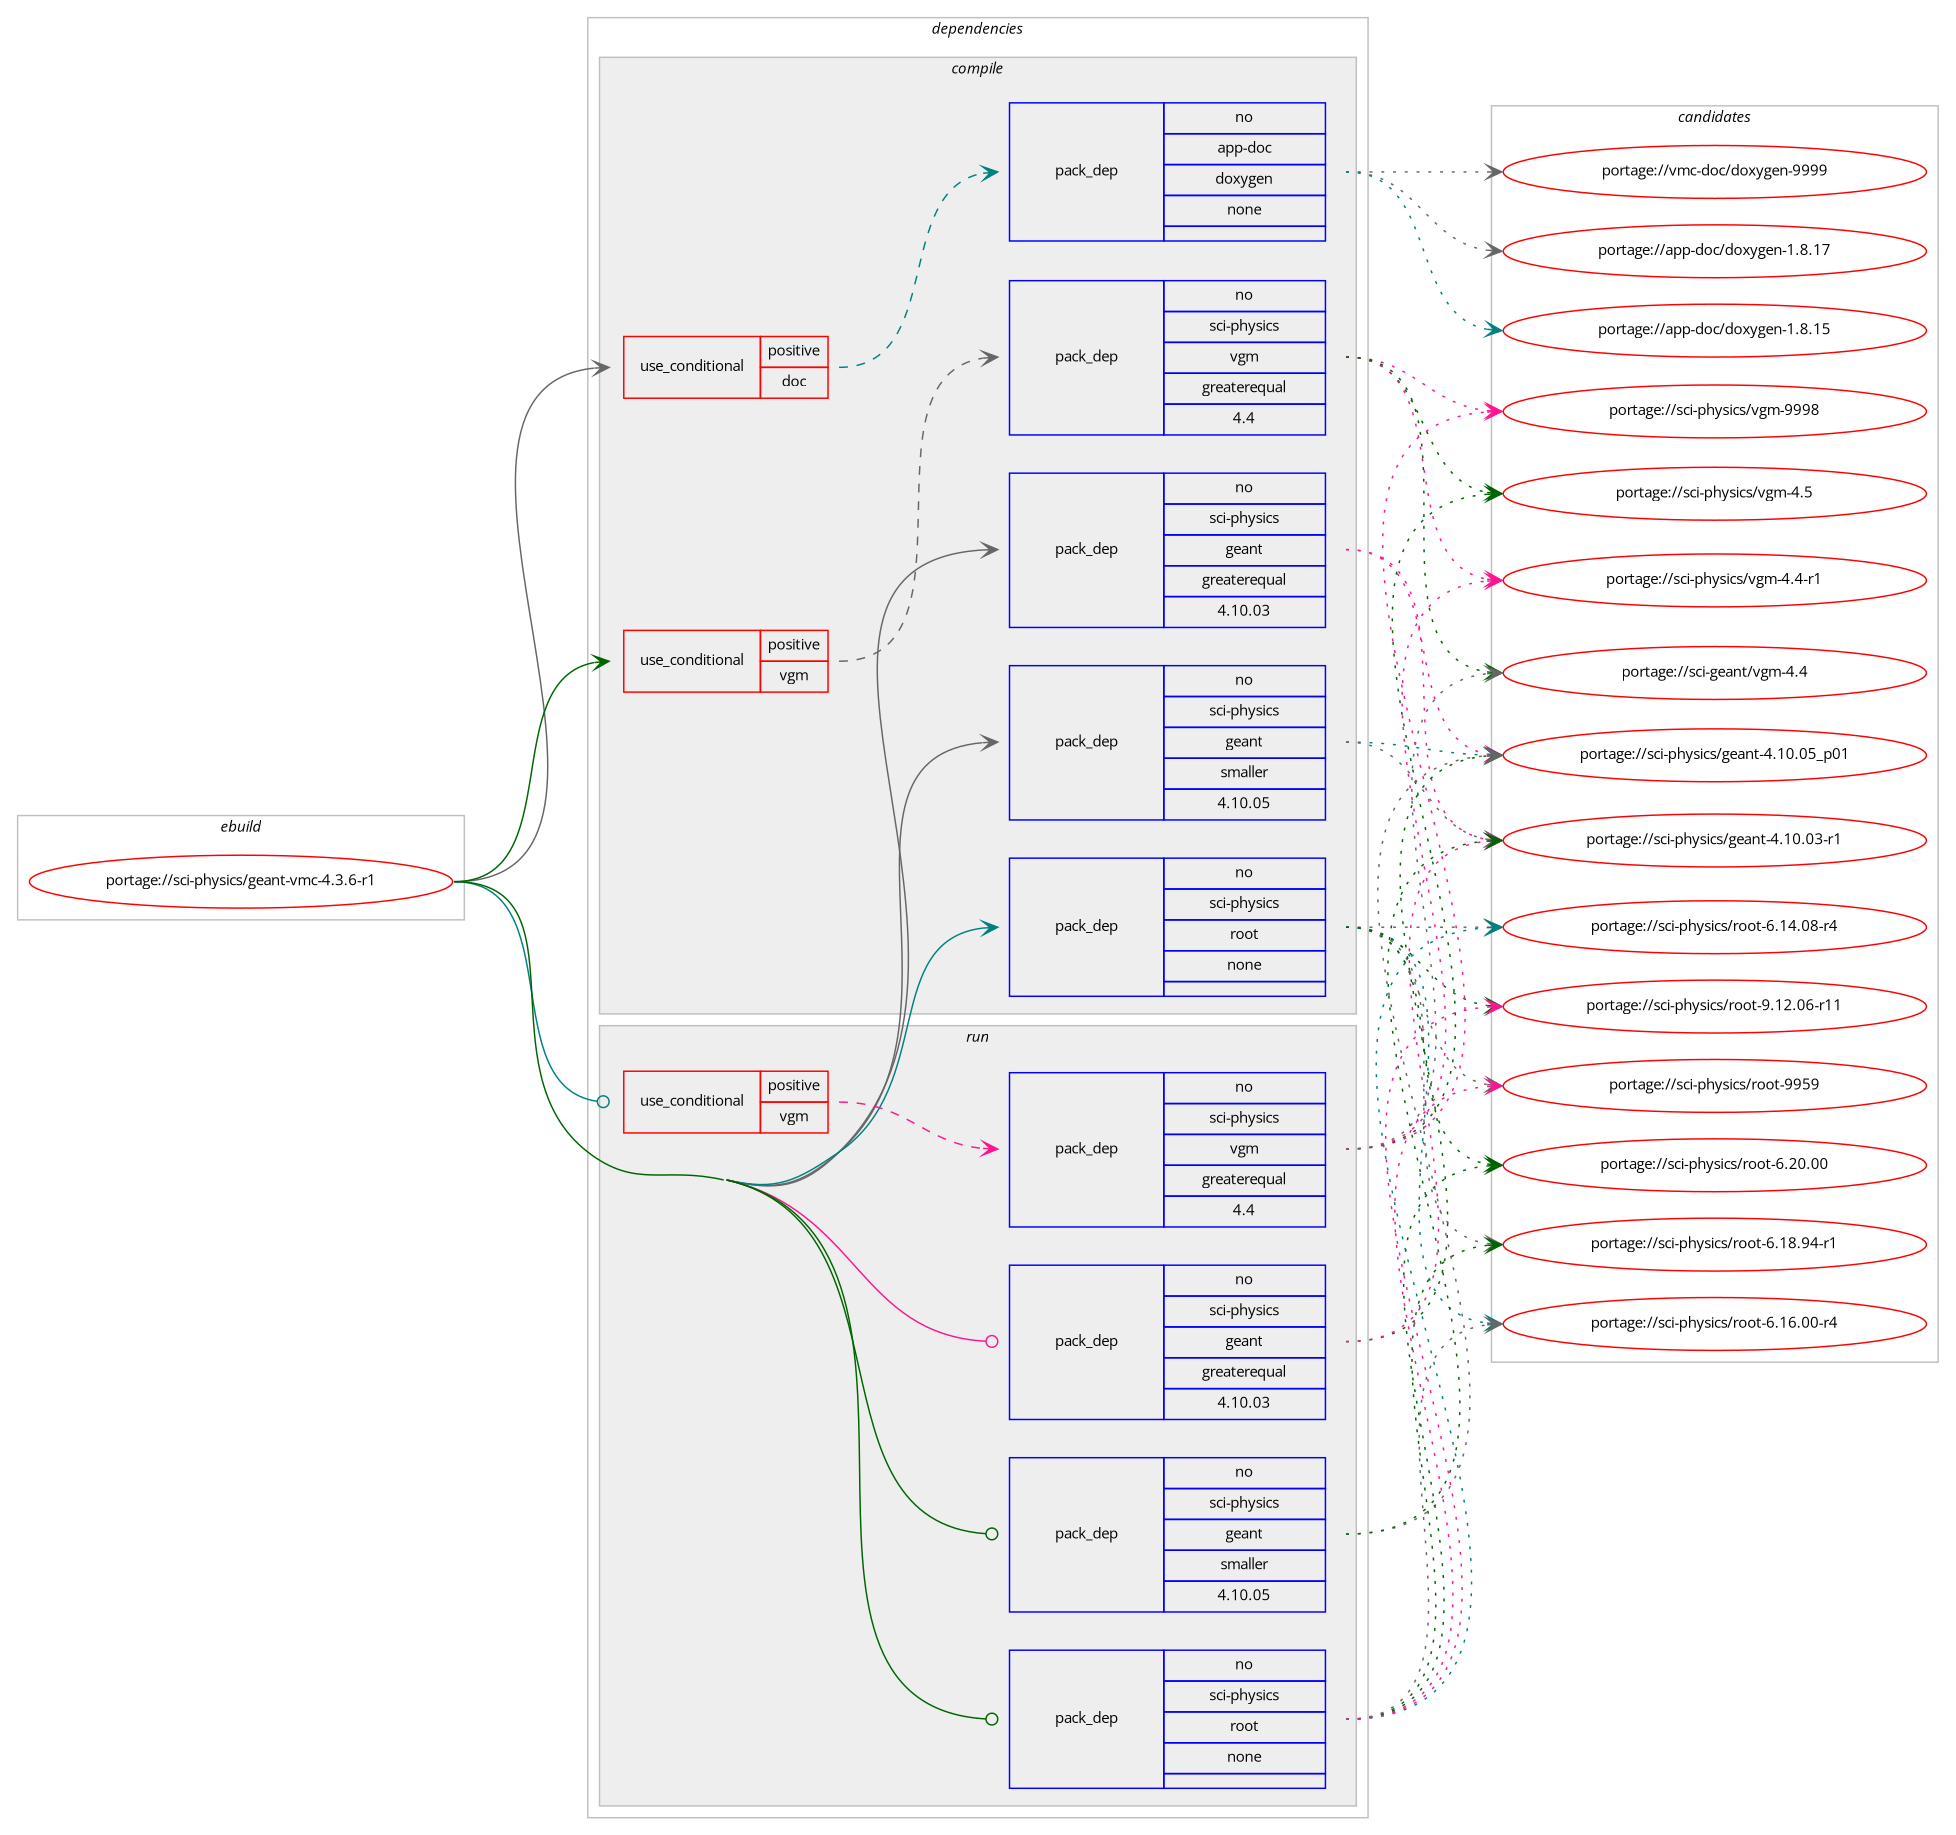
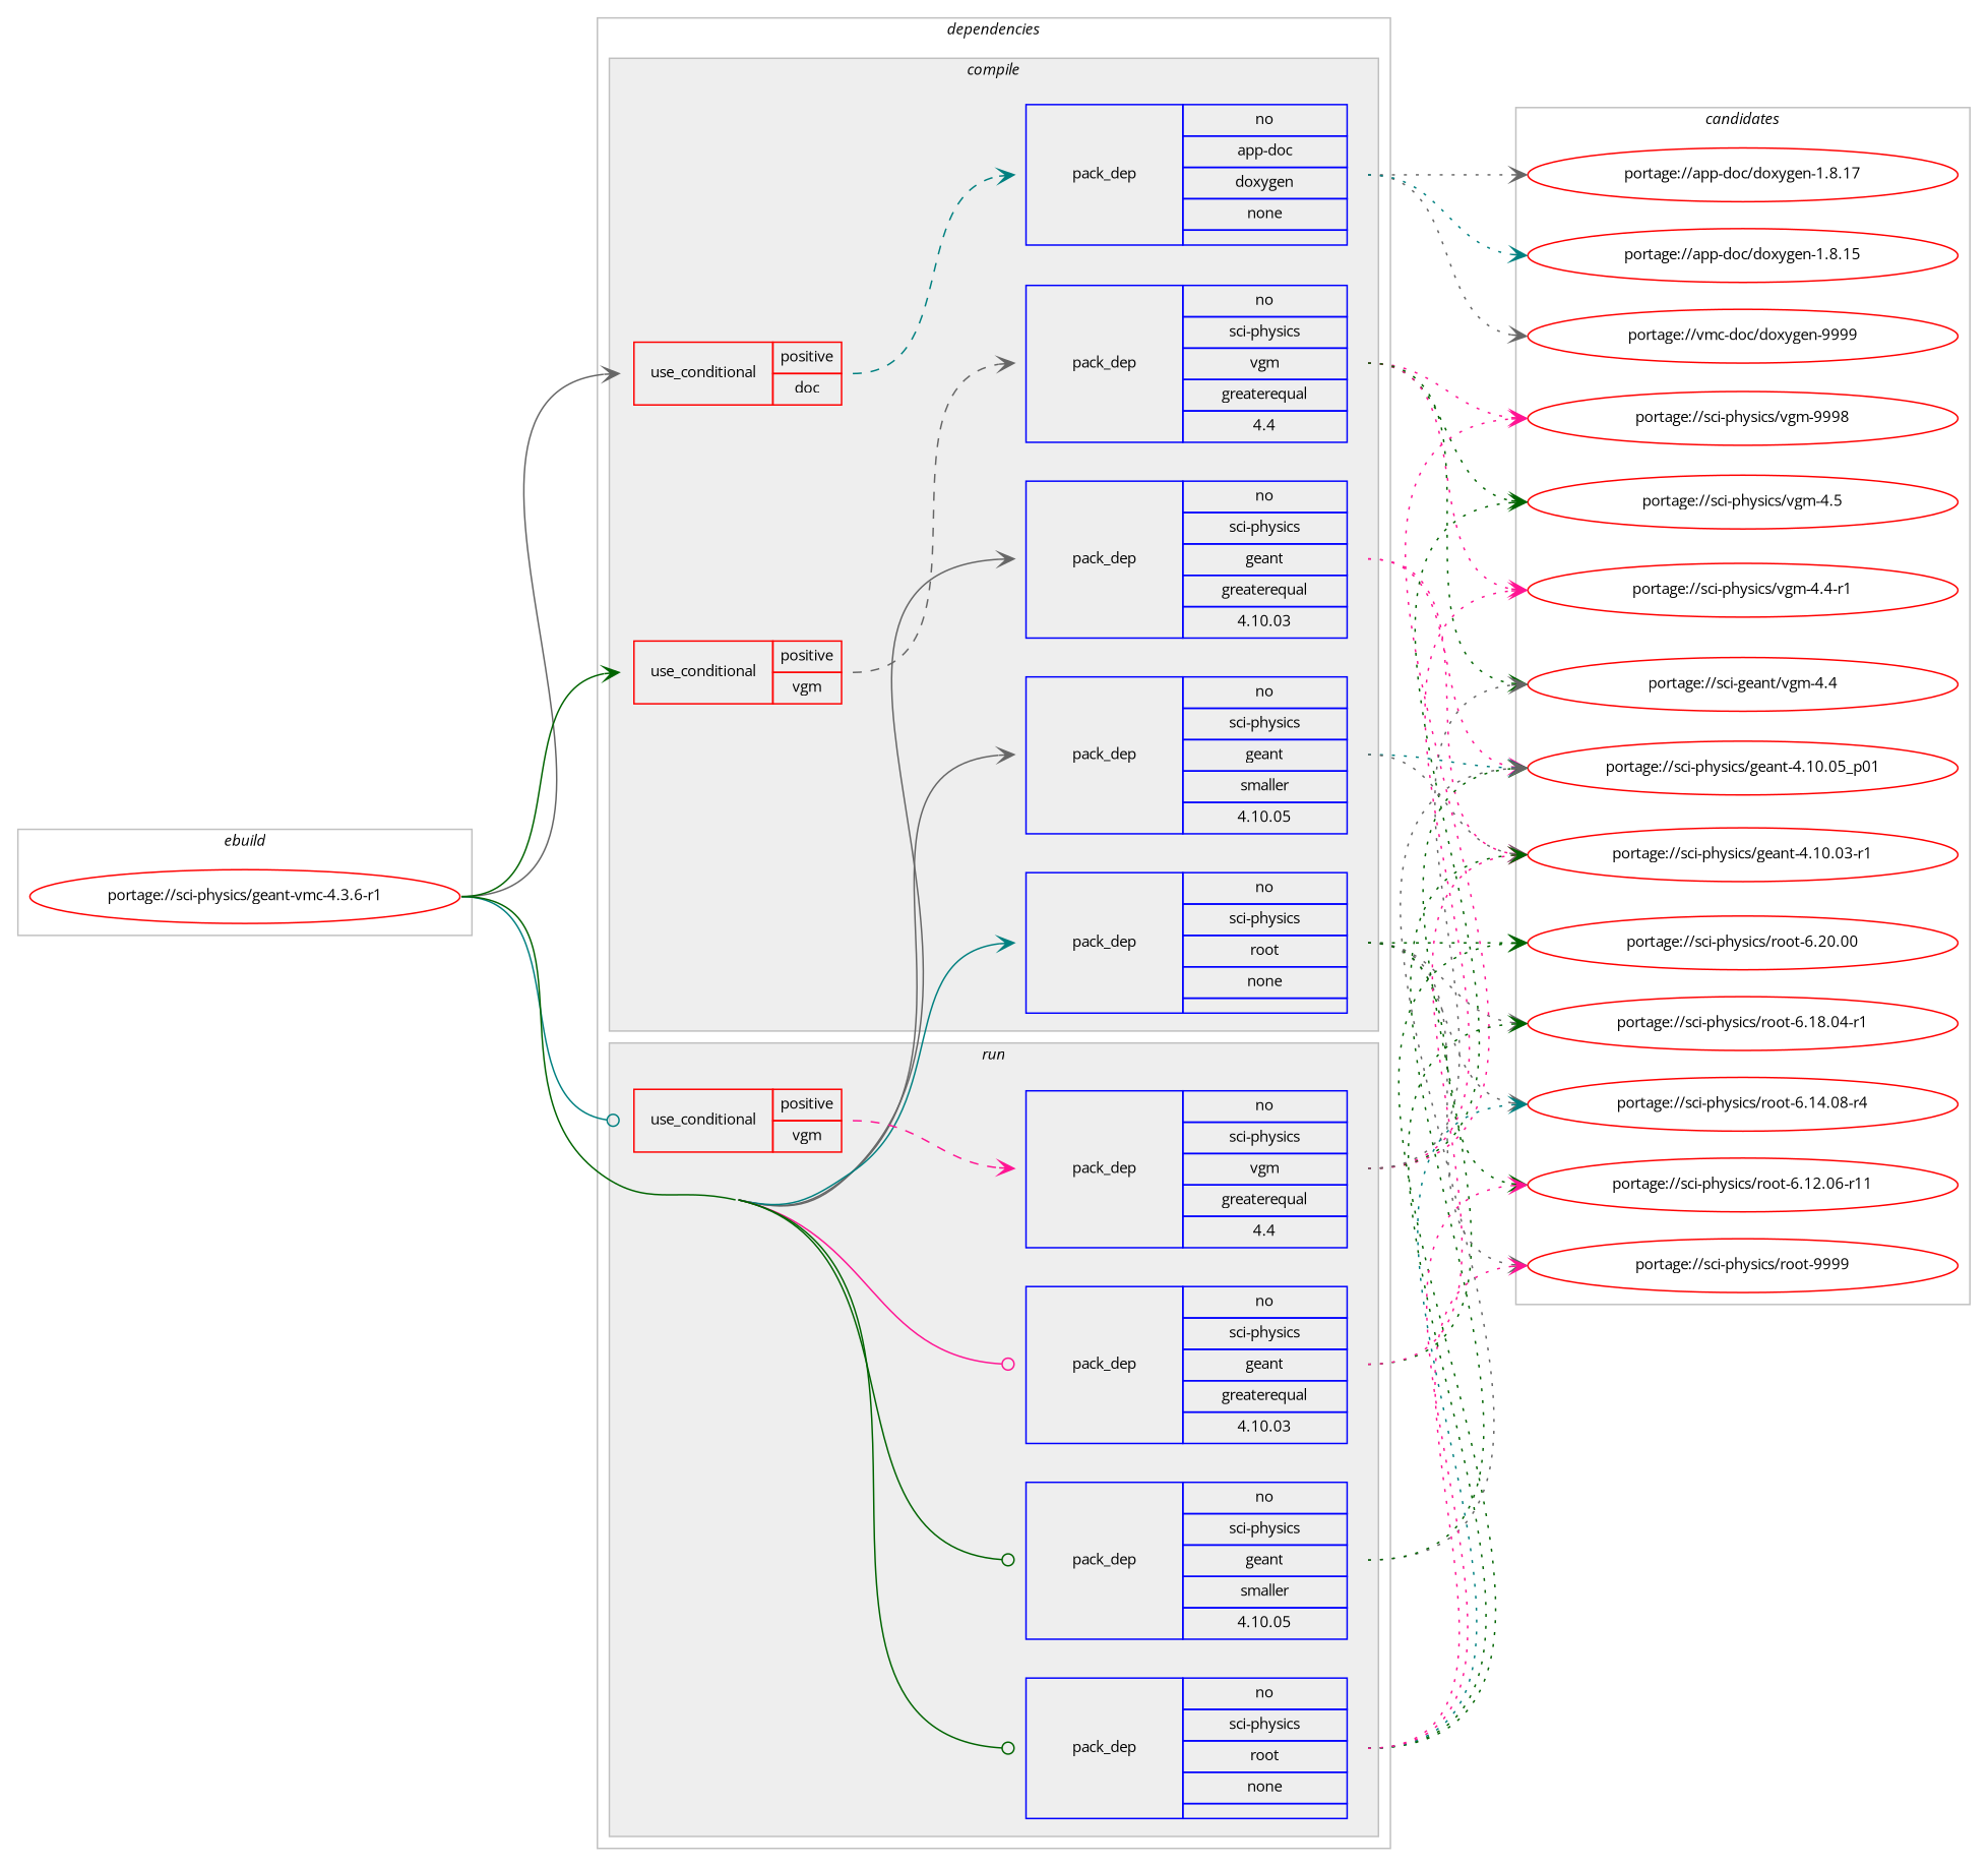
  digraph {
    compound=true
    concentrate=true
    fontname="Open Sans"
    fontsize=10
    newrank=true
    rankdir=LR
    ranksep=1.5
    node [color=red fontname="Open Sans" fontsize=10]
    edge [arrowhead=vee color=gray40 fontname="Open Sans" headport=w style=dotted tailport=e weight=100]
    n1 [label="portage://sci-physics/geant-vmc-4.3.6-r1" width=4]
    n2 [color=blue label=<<TABLE BORDER="0" CELLBORDER="1" CELLSPACING="0" CELLPADDING="4" WIDTH="220"><TR><TD ROWSPAN="6" CELLPADDING="30">pack_dep</TD></TR><TR><TD WIDTH="110">no</TD></TR><TR><TD>app-doc</TD></TR><TR><TD>doxygen</TD></TR><TR><TD>none</TD></TR><TR><TD></TD></TR></TABLE>> shape=none]
    n3 [label=<<TABLE BORDER="0" CELLBORDER="1" CELLSPACING="0" CELLPADDING="4"><TR><TD ROWSPAN="3" CELLPADDING="10">use_conditional</TD></TR><TR><TD>positive</TD></TR><TR><TD>doc</TD></TR></TABLE>> shape=none]
    n4 [color=blue label=<<TABLE BORDER="0" CELLBORDER="1" CELLSPACING="0" CELLPADDING="4" WIDTH="220"><TR><TD ROWSPAN="6" CELLPADDING="30">pack_dep</TD></TR><TR><TD WIDTH="110">no</TD></TR><TR><TD>sci-physics</TD></TR><TR><TD>vgm</TD></TR><TR><TD>greaterequal</TD></TR><TR><TD>4.4</TD></TR></TABLE>> shape=none]
    n5 [label=<<TABLE BORDER="0" CELLBORDER="1" CELLSPACING="0" CELLPADDING="4"><TR><TD ROWSPAN="3" CELLPADDING="10">use_conditional</TD></TR><TR><TD>positive</TD></TR><TR><TD>vgm</TD></TR></TABLE>> shape=none]
    n6 [color=blue label=<<TABLE BORDER="0" CELLBORDER="1" CELLSPACING="0" CELLPADDING="4" WIDTH="220"><TR><TD ROWSPAN="6" CELLPADDING="30">pack_dep</TD></TR><TR><TD WIDTH="110">no</TD></TR><TR><TD>sci-physics</TD></TR><TR><TD>geant</TD></TR><TR><TD>greaterequal</TD></TR><TR><TD>4.10.03</TD></TR></TABLE>> shape=none]
    n7 [color=blue label=<<TABLE BORDER="0" CELLBORDER="1" CELLSPACING="0" CELLPADDING="4" WIDTH="220"><TR><TD ROWSPAN="6" CELLPADDING="30">pack_dep</TD></TR><TR><TD WIDTH="110">no</TD></TR><TR><TD>sci-physics</TD></TR><TR><TD>geant</TD></TR><TR><TD>smaller</TD></TR><TR><TD>4.10.05</TD></TR></TABLE>> shape=none]
    n8 [color=blue label=<<TABLE BORDER="0" CELLBORDER="1" CELLSPACING="0" CELLPADDING="4" WIDTH="220"><TR><TD ROWSPAN="6" CELLPADDING="30">pack_dep</TD></TR><TR><TD WIDTH="110">no</TD></TR><TR><TD>sci-physics</TD></TR><TR><TD>root</TD></TR><TR><TD>none</TD></TR><TR><TD></TD></TR></TABLE>> shape=none]
    n9 [color=blue label=<<TABLE BORDER="0" CELLBORDER="1" CELLSPACING="0" CELLPADDING="4" WIDTH="220"><TR><TD ROWSPAN="6" CELLPADDING="30">pack_dep</TD></TR><TR><TD WIDTH="110">no</TD></TR><TR><TD>sci-physics</TD></TR><TR><TD>vgm</TD></TR><TR><TD>greaterequal</TD></TR><TR><TD>4.4</TD></TR></TABLE>> shape=none]
    n10 [label=<<TABLE BORDER="0" CELLBORDER="1" CELLSPACING="0" CELLPADDING="4"><TR><TD ROWSPAN="3" CELLPADDING="10">use_conditional</TD></TR><TR><TD>positive</TD></TR><TR><TD>vgm</TD></TR></TABLE>> shape=none]
    n11 [color=blue label=<<TABLE BORDER="0" CELLBORDER="1" CELLSPACING="0" CELLPADDING="4" WIDTH="220"><TR><TD ROWSPAN="6" CELLPADDING="30">pack_dep</TD></TR><TR><TD WIDTH="110">no</TD></TR><TR><TD>sci-physics</TD></TR><TR><TD>geant</TD></TR><TR><TD>greaterequal</TD></TR><TR><TD>4.10.03</TD></TR></TABLE>> shape=none]
    n12 [color=blue label=<<TABLE BORDER="0" CELLBORDER="1" CELLSPACING="0" CELLPADDING="4" WIDTH="220"><TR><TD ROWSPAN="6" CELLPADDING="30">pack_dep</TD></TR><TR><TD WIDTH="110">no</TD></TR><TR><TD>sci-physics</TD></TR><TR><TD>geant</TD></TR><TR><TD>smaller</TD></TR><TR><TD>4.10.05</TD></TR></TABLE>> shape=none]
    n13 [color=blue label=<<TABLE BORDER="0" CELLBORDER="1" CELLSPACING="0" CELLPADDING="4" WIDTH="220"><TR><TD ROWSPAN="6" CELLPADDING="30">pack_dep</TD></TR><TR><TD WIDTH="110">no</TD></TR><TR><TD>sci-physics</TD></TR><TR><TD>root</TD></TR><TR><TD>none</TD></TR><TR><TD></TD></TR></TABLE>> shape=none]
    n14 [label="portage://vmc-doc/doxygen-9999" width=4]
    n15 [label="portage://app-doc/doxygen-1.8.17" width=4]
    n16 [label="portage://app-doc/doxygen-1.8.15" width=4]
    n17 [label="portage://sci-physics/vgm-9998" width=4]
    n18 [label="portage://sci-physics/vgm-4.5" width=4]
    n19 [label="portage://sci-physics/vgm-4.4-r1" width=4]
    n20 [label="portage://sci-geant/vgm-4.4" width=4]
    n21 [label="portage://sci-physics/geant-4.10.05_p01" width=4]
    n22 [label="portage://sci-physics/geant-4.10.03-r1" width=4]
-   n23 [label="portage://sci-physics/root-9959" width=4]
+   n23 [label="portage://sci-physics/root-9999" width=4]
    n24 [label="portage://sci-physics/root-6.20.00" width=4]
-   n25 [label="portage://sci-physics/root-6.18.94-r1" width=4]
-   n26 [label="portage://sci-physics/root-6.16.00-r4" width=4]
+   n25 [label="portage://sci-physics/root-6.18.04-r1" width=4]
    n27 [label="portage://sci-physics/root-6.14.08-r4" width=4]
-   n28 [label="portage://sci-physics/root-9.12.06-r11" width=4]
+   n28 [label="portage://sci-physics/root-6.12.06-r11" width=4]
    subgraph cluster_1 {
      color=gray
      label=<<i>ebuild</i>>
      rank=same
      n1
    }
    subgraph cluster_2 {
      color=gray
      label=<<i>dependencies</i>>
      subgraph cluster_3 {
        color=gray
        fillcolor="#eeeeee"
        label=<<i>compile</i>>
        style=filled
        subgraph sub_4 {
          color=gray
          fillcolor="#eeeeee"
          label=<<i>compile</i>>
          style=filled
          n3
          subgraph sub_5 {
            color=gray
            fillcolor="#eeeeee"
            label=<<i>compile</i>>
            style=filled
            n2
          }
        }
        subgraph sub_6 {
          color=gray
          fillcolor="#eeeeee"
          label=<<i>compile</i>>
          style=filled
          n5
          subgraph sub_7 {
            color=gray
            fillcolor="#eeeeee"
            label=<<i>compile</i>>
            style=filled
            n4
          }
        }
        subgraph sub_8 {
          color=gray
          fillcolor="#eeeeee"
          label=<<i>compile</i>>
          style=filled
          n6
        }
        subgraph sub_9 {
          color=gray
          fillcolor="#eeeeee"
          label=<<i>compile</i>>
          style=filled
          n7
        }
        subgraph sub_10 {
          color=gray
          fillcolor="#eeeeee"
          label=<<i>compile</i>>
          style=filled
          n8
        }
      }
      subgraph cluster_11 {
        color=gray
        fillcolor="#eeeeee"
        label=<<i>compile and run</i>>
        style=filled
      }
      subgraph cluster_12 {
        color=gray
        fillcolor="#eeeeee"
        label=<<i>run</i>>
        style=filled
        subgraph sub_13 {
          color=gray
          fillcolor="#eeeeee"
          label=<<i>run</i>>
          style=filled
          n10
          subgraph sub_14 {
            color=gray
            fillcolor="#eeeeee"
            label=<<i>run</i>>
            style=filled
            n9
          }
        }
        subgraph sub_15 {
          color=gray
          fillcolor="#eeeeee"
          label=<<i>run</i>>
          style=filled
          n11
        }
        subgraph sub_16 {
          color=gray
          fillcolor="#eeeeee"
          label=<<i>run</i>>
          style=filled
          n12
        }
        subgraph sub_17 {
          color=gray
          fillcolor="#eeeeee"
          label=<<i>run</i>>
          style=filled
          n13
        }
      }
    }
    subgraph cluster_18 {
      color=gray
      label=<<i>candidates</i>>
      rank=same
      subgraph sub_19 {
        color=black
        label=<<i>candidates</i>>
        nodesep=1
        rank=same
        n14
        n15
        n16
      }
      subgraph sub_20 {
        color=black
        label=<<i>candidates</i>>
        nodesep=1
        rank=same
        n17
        n18
        n19
        n20
      }
      subgraph sub_21 {
        color=black
        label=<<i>candidates</i>>
        nodesep=1
        rank=same
        n21
        n22
      }
      subgraph sub_22 {
        color=black
        label=<<i>candidates</i>>
        nodesep=1
        rank=same
        n21
        n22
      }
      subgraph sub_23 {
        color=black
        label=<<i>candidates</i>>
        nodesep=1
        rank=same
        n23
        n24
        n25
-       n26
        n27
        n28
      }
      subgraph sub_24 {
        color=black
        label=<<i>candidates</i>>
        nodesep=1
        rank=same
        n17
        n18
        n19
        n20
      }
      subgraph sub_25 {
        color=black
        label=<<i>candidates</i>>
        nodesep=1
        rank=same
        n21
        n22
      }
      subgraph sub_26 {
        color=black
        label=<<i>candidates</i>>
        nodesep=1
        rank=same
        n21
        n22
      }
      subgraph sub_27 {
        color=black
        label=<<i>candidates</i>>
        nodesep=1
        rank=same
        n23
        n24
        n25
-       n26
        n27
        n28
      }
    }
    n1 -> n3 [style=solid weight=20]
    n1 -> n5 [color=darkgreen style=solid weight=20]
    n1 -> n6 [style=solid weight=20]
    n1 -> n7 [style=solid weight=20]
    n1 -> n8 [color=teal style=solid weight=20]
    n1 -> n10 [arrowhead=odot color=teal style=solid weight=20]
    n1 -> n11 [arrowhead=odot color=deeppink style=solid weight=20]
    n1 -> n12 [arrowhead=odot color=darkgreen style=solid weight=20]
    n1 -> n13 [arrowhead=odot color=darkgreen style=solid weight=20]
    n2 -> n14
    n2 -> n15
    n2 -> n16 [color=teal]
    n3 -> n2 [color=teal style=dashed weight=20]
    n4 -> n17 [color=deeppink]
    n4 -> n18 [color=darkgreen]
    n4 -> n19 [color=deeppink]
    n4 -> n20 [color=darkgreen]
    n5 -> n4 [style=dashed weight=20]
    n6 -> n21 [color=deeppink]
    n6 -> n22 [color=deeppink]
    n7 -> n21 [color=teal]
    n7 -> n22
    n8 -> n23
    n8 -> n24 [color=darkgreen]
    n8 -> n25
-   n8 -> n26 [color=teal]
    n8 -> n27
    n8 -> n28 [color=darkgreen]
    n9 -> n17 [color=deeppink]
    n9 -> n18 [color=darkgreen]
    n9 -> n19 [color=deeppink]
    n9 -> n20
    n10 -> n9 [color=deeppink style=dashed weight=20]
    n11 -> n21 [color=darkgreen]
    n11 -> n22 [color=deeppink]
    n12 -> n21
    n12 -> n22 [color=darkgreen]
    n13 -> n23 [color=deeppink]
    n13 -> n24 [color=darkgreen]
    n13 -> n25 [color=darkgreen]
-   n13 -> n26
    n13 -> n27 [color=teal]
    n13 -> n28 [color=deeppink]
  }
